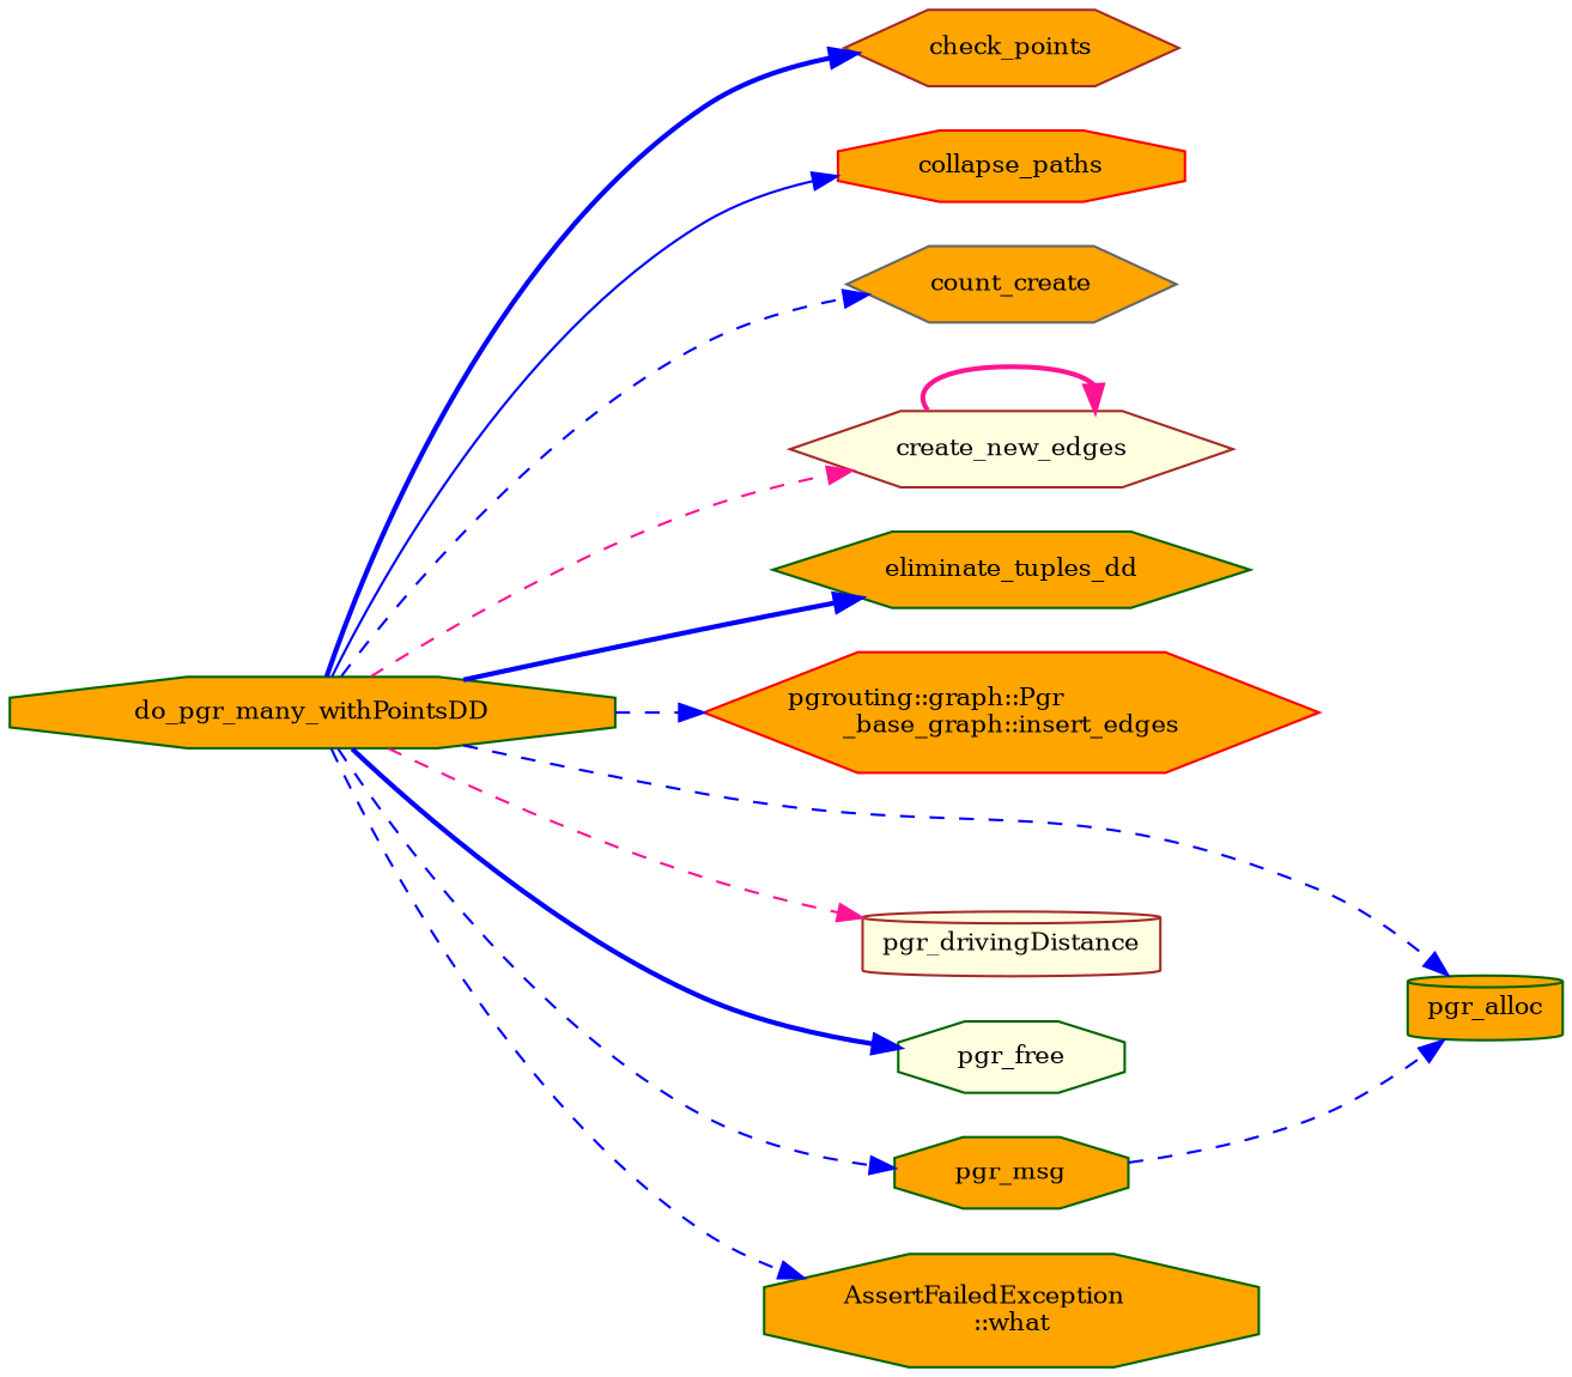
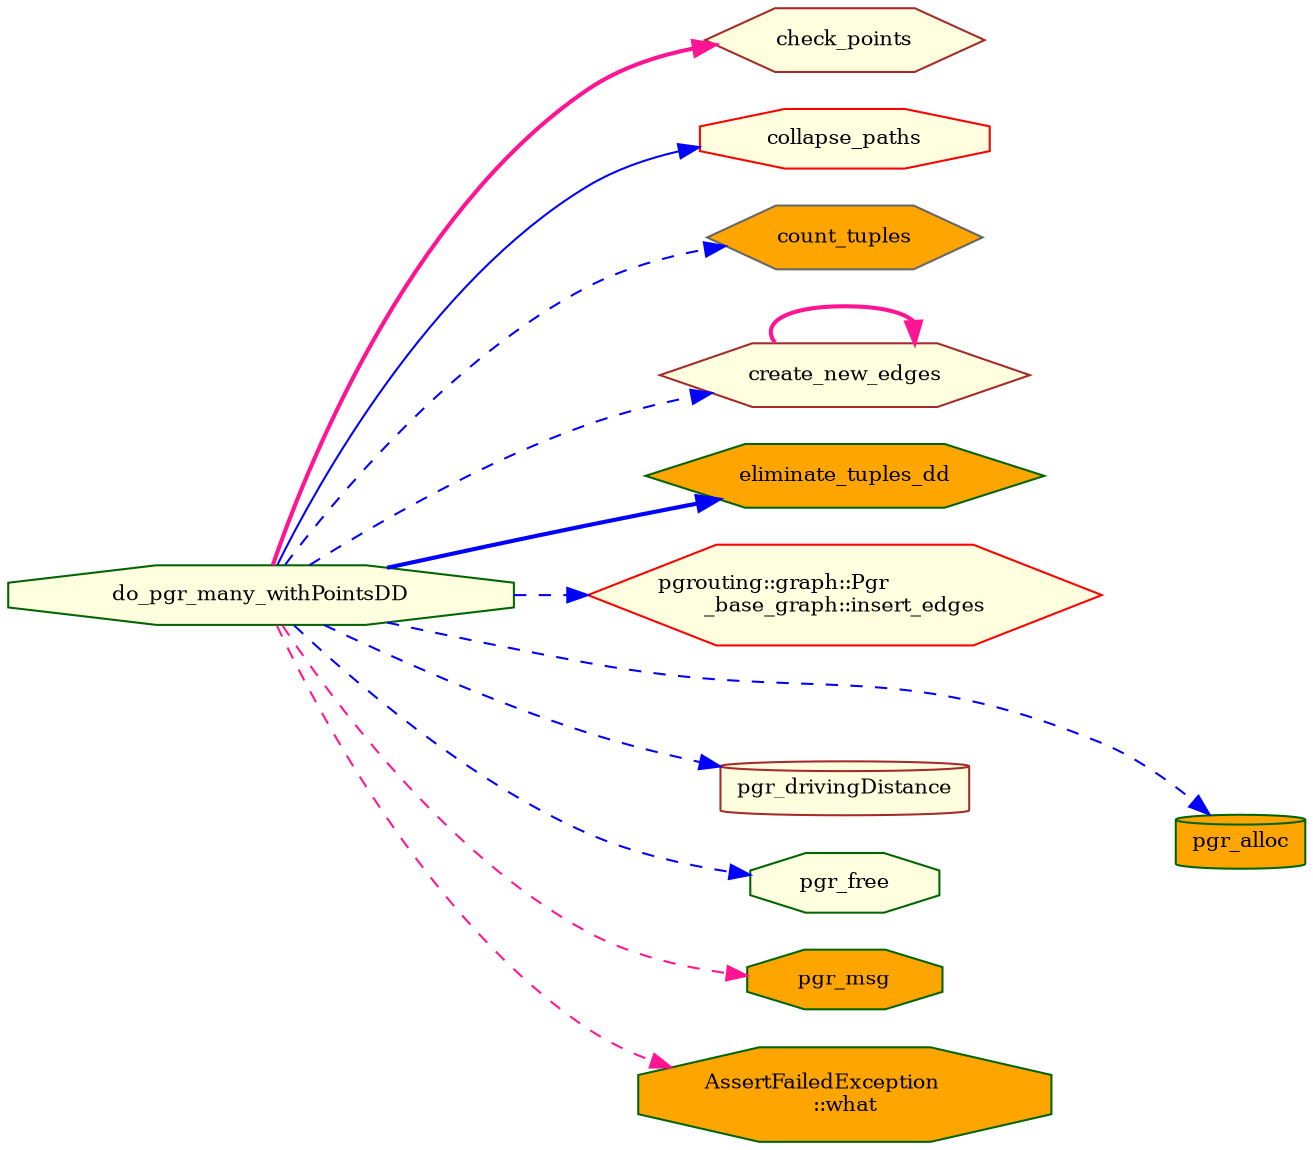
  digraph {
    fontname="DejaVu Serif"
    rankdir=LR
    node [color=darkgreen fillcolor=orange fontname="DejaVu Serif" fontsize=10 shape=octagon style=filled]
    edge [color=blue fontname="DejaVu Serif" fontsize=10 labelfontname=Helvetica labelfontsize=10 style=dashed]
-   n1 [fontcolor=black height=0.2 label=do_pgr_many_withPointsDD width=0.4]
-   n2 [color=brown height=0.2 label=check_points shape=hexagon width=0.4]
-   n3 [color=red height=0.2 label=collapse_paths width=0.4]
-   n4 [color=gray40 height=0.2 label=count_create shape=hexagon width=0.4]
+   n1 [fillcolor=lightyellow fontcolor=black height=0.2 label=do_pgr_many_withPointsDD width=0.4]
+   n2 [color=brown fillcolor=lightyellow height=0.2 label=check_points shape=hexagon width=0.4]
+   n3 [color=red fillcolor=lightyellow height=0.2 label=collapse_paths width=0.4]
+   n4 [color=gray40 height=0.2 label=count_tuples shape=hexagon width=0.4]
    n5 [color=brown fillcolor=lightyellow height=0.2 label=create_new_edges shape=hexagon width=0.4]
    n6 [height=0.2 label=eliminate_tuples_dd shape=hexagon width=0.4]
-   n7 [color=red height=0.2 label="pgrouting::graph::Pgr\l_base_graph::insert_edges" shape=hexagon width=0.4]
+   n7 [color=red fillcolor=lightyellow height=0.2 label="pgrouting::graph::Pgr\l_base_graph::insert_edges" shape=hexagon width=0.4]
    n8 [height=0.2 label=pgr_alloc shape=cylinder width=0.4]
    n9 [color=brown fillcolor=lightyellow height=0.2 label=pgr_drivingDistance shape=cylinder width=0.4]
    n10 [fillcolor=lightyellow height=0.2 label=pgr_free width=0.4]
    n11 [height=0.2 label=pgr_msg width=0.4]
    n12 [height=0.2 label="AssertFailedException\l::what" width=0.4]
-   n1 -> n2 [style=bold]
+   n1 -> n2 [color=deeppink style=bold]
    n1 -> n3 [style=solid]
    n1 -> n4
-   n1 -> n5 [color=deeppink]
+   n1 -> n5
    n1 -> n6 [style=bold]
    n1 -> n7
    n1 -> n8
-   n1 -> n9 [color=deeppink]
-   n1 -> n10 [style=bold]
-   n1 -> n11
-   n1 -> n12
+   n1 -> n9
+   n1 -> n10
+   n1 -> n11 [color=deeppink]
+   n1 -> n12 [color=deeppink]
    n5 -> n5 [color=deeppink style=bold]
-   n11 -> n8
  }
